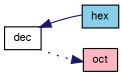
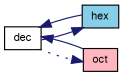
  digraph {
    rankdir=LR
    node [color=black fontname=FreeSans fontsize=10 shape=record style=filled]
    edge [color=midnightblue fontname=FreeSans fontsize=10 labelfontname=FreeSans labelfontsize=10 style=solid]
    n1 [fillcolor=white fontcolor=black height=0.2 label=dec width=0.4]
    n2 [fillcolor=skyblue height=0.2 label=hex width=0.4]
    n3 [fillcolor=lightpink height=0.2 label=oct width=0.4]
+   n1 -> n2
    n1 -> n3 [style=dotted]
    n2 -> n1
+   n3 -> n1
  }
